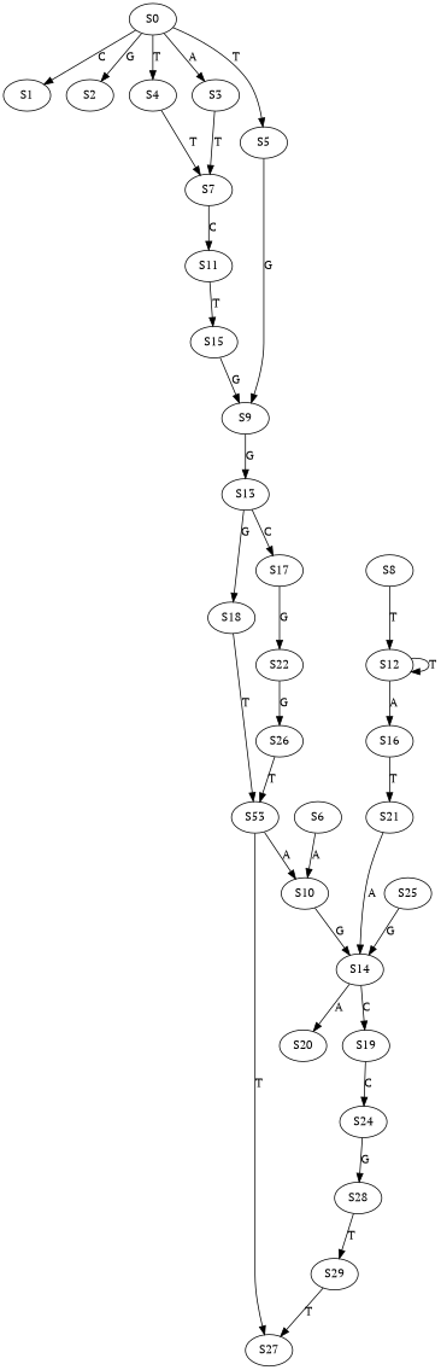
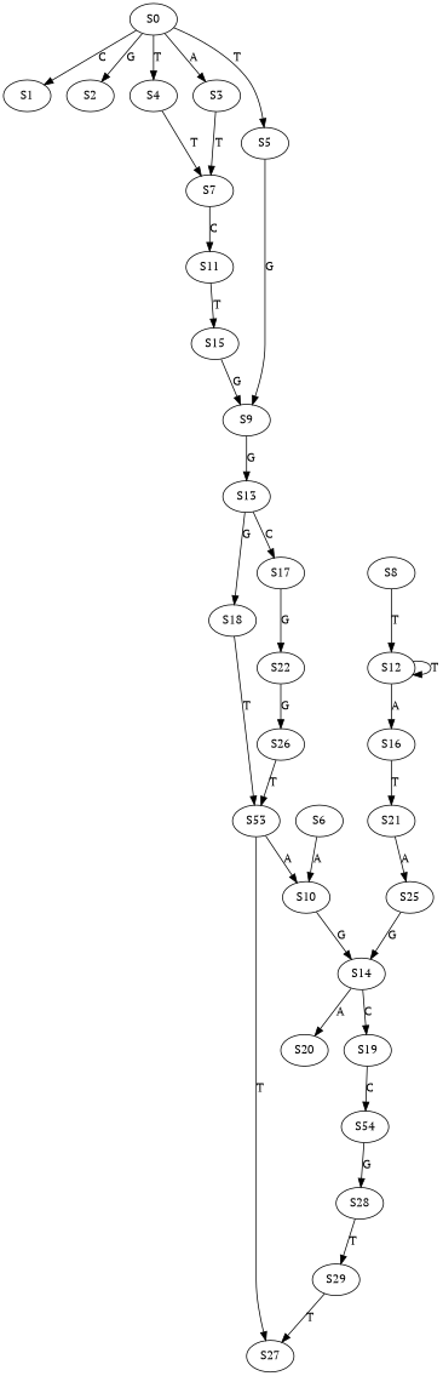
  strict digraph {
    fontname="PT Serif"
    node [fontname="PT Serif"]
    edge [fontname="PT Serif"]
    S0
    S1
    S2
    S3
    S4
    S5
    S7
    S9
    S6
    S10
    S11
    S8
    S12
    S13
    S14
    S15
    S16
    S17
    S18
    S19
    S20
    S21
    S22
    n24 [label=S53]
-   S24
+   S24 [label=S54]
    S25
    S26
    S27
    S28
    S29
    S0 -> S1 [label=C]
    S0 -> S2 [label=G]
    S0 -> S3 [label=A]
    S0 -> S4 [label=T]
    S0 -> S5 [label=T]
    S3 -> S7 [label=T]
    S4 -> S7 [label=T]
    S5 -> S9 [label=G]
    S7 -> S11 [label=C]
    S9 -> S13 [label=G]
    S6 -> S10 [label=A]
    S10 -> S14 [label=G]
    S11 -> S15 [label=T]
    S8 -> S12 [label=T]
    S12 -> S12 [label=T]
    S12 -> S16 [label=A]
    S13 -> S17 [label=C]
    S13 -> S18 [label=G]
    S14 -> S19 [label=C]
    S14 -> S20 [label=A]
    S15 -> S9 [label=G]
    S16 -> S21 [label=T]
    S17 -> S22 [label=G]
    S18 -> n24 [label=T]
    S19 -> S24 [label=C]
-   S21 -> S14 [label=A]
+   S21 -> S25 [label=A]
    S22 -> S26 [label=G]
    n24 -> S10 [label=A]
    n24 -> S27 [label=T]
    S24 -> S28 [label=G]
    S25 -> S14 [label=G]
    S26 -> n24 [label=T]
    S28 -> S29 [label=T]
    S29 -> S27 [label=T]
  }
